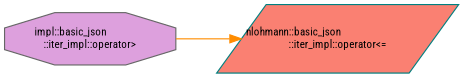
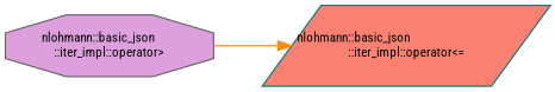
  digraph {
    rankdir=LR
    fontname="Roboto Condensed"
    node [fontname="Roboto Condensed" fontsize=10 style=filled]
-   n1 [color=gray40 fillcolor=plum fontcolor=black height=0.2 label="impl::basic_json\l::iter_impl::operator\>" shape=octagon width=0.4]
+   n1 [color=gray40 fillcolor=plum fontcolor=black height=0.2 label="nlohmann::basic_json\l::iter_impl::operator\>" shape=octagon width=0.4]
    n2 [color=teal fillcolor=salmon height=0.2 label="nlohmann::basic_json\l::iter_impl::operator\<=" shape=parallelogram width=0.4]
    n1 -> n2 [color=darkorange fontname="Roboto Condensed" fontsize=10 labelfontname=Helvetica labelfontsize=10 style=solid]
  }
